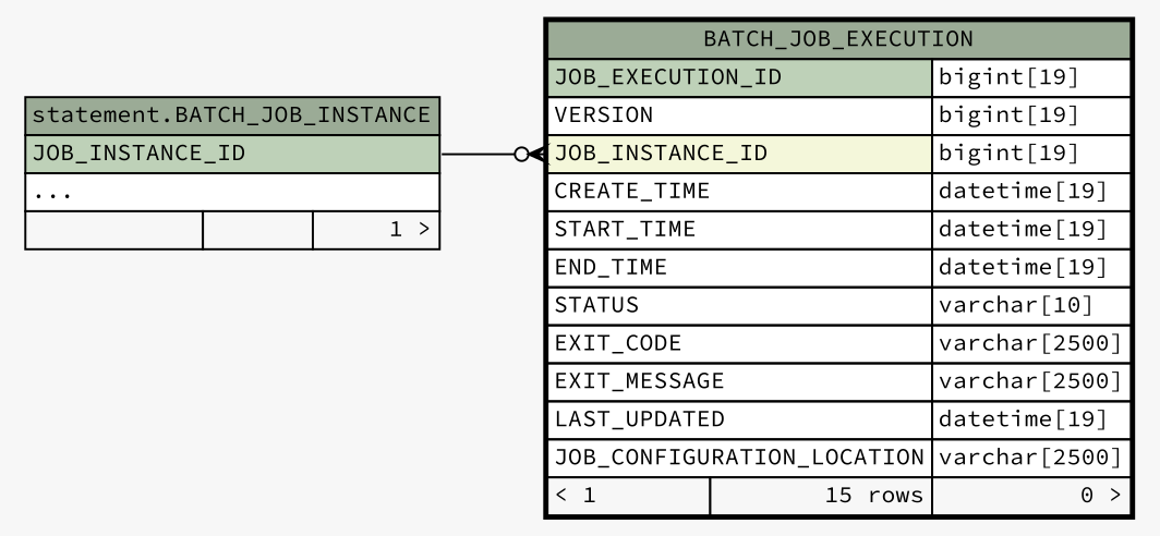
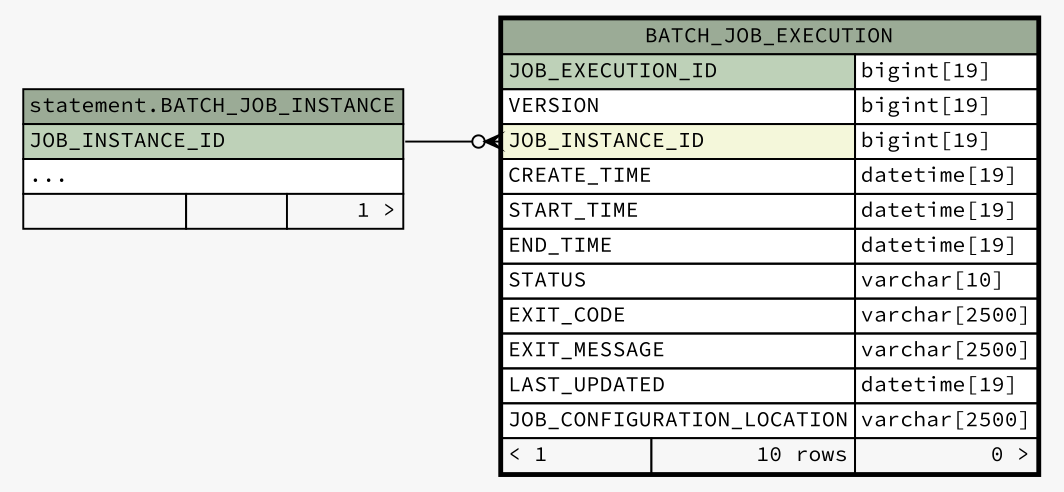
  digraph {
    bgcolor="#f7f7f7"
    fontname="Source Code Pro"
    fontsize=11
    nodesep=0.18
    rankdir=RL
    ranksep=0.46
    node [fontname="Source Code Pro" fontsize=11 shape=plaintext]
-   n1 [label=<     <TABLE BORDER="2" CELLBORDER="1" CELLSPACING="0" BGCOLOR="#ffffff">       <TR><TD COLSPAN="3" BGCOLOR="#9bab96" ALIGN="CENTER">BATCH_JOB_EXECUTION</TD></TR>       <TR><TD PORT="JOB_EXECUTION_ID" COLSPAN="2" BGCOLOR="#bed1b8" ALIGN="LEFT">JOB_EXECUTION_ID</TD><TD PORT="JOB_EXECUTION_ID.type" ALIGN="LEFT">bigint[19]</TD></TR>       <TR><TD PORT="VERSION" COLSPAN="2" ALIGN="LEFT">VERSION</TD><TD PORT="VERSION.type" ALIGN="LEFT">bigint[19]</TD></TR>       <TR><TD PORT="JOB_INSTANCE_ID" COLSPAN="2" BGCOLOR="#f4f7da" ALIGN="LEFT">JOB_INSTANCE_ID</TD><TD PORT="JOB_INSTANCE_ID.type" ALIGN="LEFT">bigint[19]</TD></TR>       <TR><TD PORT="CREATE_TIME" COLSPAN="2" ALIGN="LEFT">CREATE_TIME</TD><TD PORT="CREATE_TIME.type" ALIGN="LEFT">datetime[19]</TD></TR>       <TR><TD PORT="START_TIME" COLSPAN="2" ALIGN="LEFT">START_TIME</TD><TD PORT="START_TIME.type" ALIGN="LEFT">datetime[19]</TD></TR>       <TR><TD PORT="END_TIME" COLSPAN="2" ALIGN="LEFT">END_TIME</TD><TD PORT="END_TIME.type" ALIGN="LEFT">datetime[19]</TD></TR>       <TR><TD PORT="STATUS" COLSPAN="2" ALIGN="LEFT">STATUS</TD><TD PORT="STATUS.type" ALIGN="LEFT">varchar[10]</TD></TR>       <TR><TD PORT="EXIT_CODE" COLSPAN="2" ALIGN="LEFT">EXIT_CODE</TD><TD PORT="EXIT_CODE.type" ALIGN="LEFT">varchar[2500]</TD></TR>       <TR><TD PORT="EXIT_MESSAGE" COLSPAN="2" ALIGN="LEFT">EXIT_MESSAGE</TD><TD PORT="EXIT_MESSAGE.type" ALIGN="LEFT">varchar[2500]</TD></TR>       <TR><TD PORT="LAST_UPDATED" COLSPAN="2" ALIGN="LEFT">LAST_UPDATED</TD><TD PORT="LAST_UPDATED.type" ALIGN="LEFT">datetime[19]</TD></TR>       <TR><TD PORT="JOB_CONFIGURATION_LOCATION" COLSPAN="2" ALIGN="LEFT">JOB_CONFIGURATION_LOCATION</TD><TD PORT="JOB_CONFIGURATION_LOCATION.type" ALIGN="LEFT">varchar[2500]</TD></TR>       <TR><TD ALIGN="LEFT" BGCOLOR="#f7f7f7">&lt; 1</TD><TD ALIGN="RIGHT" BGCOLOR="#f7f7f7">15 rows</TD><TD ALIGN="RIGHT" BGCOLOR="#f7f7f7">0 &gt;</TD></TR>     </TABLE>>]
+   n1 [label=<     <TABLE BORDER="2" CELLBORDER="1" CELLSPACING="0" BGCOLOR="#ffffff">       <TR><TD COLSPAN="3" BGCOLOR="#9bab96" ALIGN="CENTER">BATCH_JOB_EXECUTION</TD></TR>       <TR><TD PORT="JOB_EXECUTION_ID" COLSPAN="2" BGCOLOR="#bed1b8" ALIGN="LEFT">JOB_EXECUTION_ID</TD><TD PORT="JOB_EXECUTION_ID.type" ALIGN="LEFT">bigint[19]</TD></TR>       <TR><TD PORT="VERSION" COLSPAN="2" ALIGN="LEFT">VERSION</TD><TD PORT="VERSION.type" ALIGN="LEFT">bigint[19]</TD></TR>       <TR><TD PORT="JOB_INSTANCE_ID" COLSPAN="2" BGCOLOR="#f4f7da" ALIGN="LEFT">JOB_INSTANCE_ID</TD><TD PORT="JOB_INSTANCE_ID.type" ALIGN="LEFT">bigint[19]</TD></TR>       <TR><TD PORT="CREATE_TIME" COLSPAN="2" ALIGN="LEFT">CREATE_TIME</TD><TD PORT="CREATE_TIME.type" ALIGN="LEFT">datetime[19]</TD></TR>       <TR><TD PORT="START_TIME" COLSPAN="2" ALIGN="LEFT">START_TIME</TD><TD PORT="START_TIME.type" ALIGN="LEFT">datetime[19]</TD></TR>       <TR><TD PORT="END_TIME" COLSPAN="2" ALIGN="LEFT">END_TIME</TD><TD PORT="END_TIME.type" ALIGN="LEFT">datetime[19]</TD></TR>       <TR><TD PORT="STATUS" COLSPAN="2" ALIGN="LEFT">STATUS</TD><TD PORT="STATUS.type" ALIGN="LEFT">varchar[10]</TD></TR>       <TR><TD PORT="EXIT_CODE" COLSPAN="2" ALIGN="LEFT">EXIT_CODE</TD><TD PORT="EXIT_CODE.type" ALIGN="LEFT">varchar[2500]</TD></TR>       <TR><TD PORT="EXIT_MESSAGE" COLSPAN="2" ALIGN="LEFT">EXIT_MESSAGE</TD><TD PORT="EXIT_MESSAGE.type" ALIGN="LEFT">varchar[2500]</TD></TR>       <TR><TD PORT="LAST_UPDATED" COLSPAN="2" ALIGN="LEFT">LAST_UPDATED</TD><TD PORT="LAST_UPDATED.type" ALIGN="LEFT">datetime[19]</TD></TR>       <TR><TD PORT="JOB_CONFIGURATION_LOCATION" COLSPAN="2" ALIGN="LEFT">JOB_CONFIGURATION_LOCATION</TD><TD PORT="JOB_CONFIGURATION_LOCATION.type" ALIGN="LEFT">varchar[2500]</TD></TR>       <TR><TD ALIGN="LEFT" BGCOLOR="#f7f7f7">&lt; 1</TD><TD ALIGN="RIGHT" BGCOLOR="#f7f7f7">10 rows</TD><TD ALIGN="RIGHT" BGCOLOR="#f7f7f7">0 &gt;</TD></TR>     </TABLE>>]
    n2 [label=<     <TABLE BORDER="0" CELLBORDER="1" CELLSPACING="0" BGCOLOR="#ffffff">       <TR><TD COLSPAN="3" BGCOLOR="#9bab96" ALIGN="CENTER">statement.BATCH_JOB_INSTANCE</TD></TR>       <TR><TD PORT="JOB_INSTANCE_ID" COLSPAN="3" BGCOLOR="#bed1b8" ALIGN="LEFT">JOB_INSTANCE_ID</TD></TR>       <TR><TD PORT="elipses" COLSPAN="3" ALIGN="LEFT">...</TD></TR>       <TR><TD ALIGN="LEFT" BGCOLOR="#f7f7f7">  </TD><TD ALIGN="RIGHT" BGCOLOR="#f7f7f7">  </TD><TD ALIGN="RIGHT" BGCOLOR="#f7f7f7">1 &gt;</TD></TR>     </TABLE>>]
    n1 -> n2 [arrowhead=none arrowsize=0.8 arrowtail=crowodot dir=back headport="JOB_INSTANCE_ID:e" tailport="JOB_INSTANCE_ID:w" fontname="Source Code Pro"]
  }
